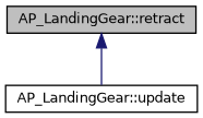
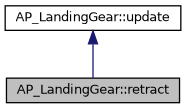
  digraph {
    rankdir=TB
    node [color=black fontname=Helvetica fontsize=10 shape=record style=filled]
    n1 [fillcolor=grey75 fontcolor=black height=0.2 label="AP_LandingGear::retract" width=0.4]
    n2 [fillcolor=white height=0.2 label="AP_LandingGear::update" width=0.4]
-   n1 -> n2 [color=midnightblue dir=back fontname=Helvetica fontsize=10 labelfontname=Helvetica labelfontsize=10 style=solid]
+   n2 -> n1 [color=midnightblue dir=back fontname=Helvetica fontsize=10 labelfontname=Helvetica labelfontsize=10 style=solid]
  }
